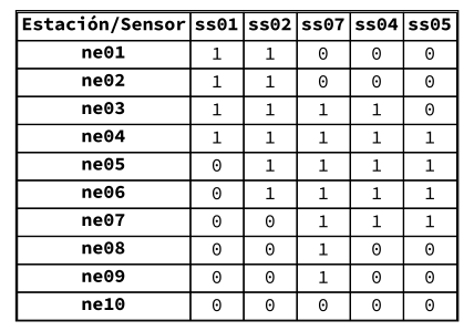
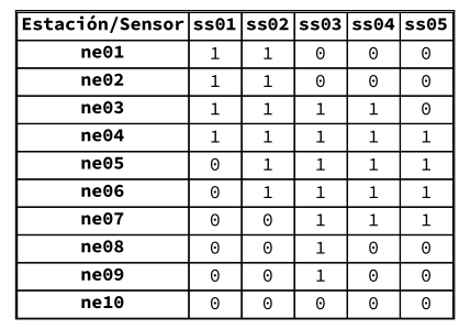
  digraph {
    rankdir=LR
    fontname="Source Code Pro"
-   n1 [label=<<TABLE BORDER="1" CELLBORDER="1" CELLSPACING="0"><TR><TD><B>Estación/Sensor</B></TD><TD><B>ss01</B></TD><TD><B>ss02</B></TD><TD><B>ss07</B></TD><TD><B>ss04</B></TD><TD><B>ss05</B></TD></TR><TR><TD><B>ne01</B></TD><TD>1</TD><TD>1</TD><TD>0</TD><TD>0</TD><TD>0</TD></TR><TR><TD><B>ne02</B></TD><TD>1</TD><TD>1</TD><TD>0</TD><TD>0</TD><TD>0</TD></TR><TR><TD><B>ne03</B></TD><TD>1</TD><TD>1</TD><TD>1</TD><TD>1</TD><TD>0</TD></TR><TR><TD><B>ne04</B></TD><TD>1</TD><TD>1</TD><TD>1</TD><TD>1</TD><TD>1</TD></TR><TR><TD><B>ne05</B></TD><TD>0</TD><TD>1</TD><TD>1</TD><TD>1</TD><TD>1</TD></TR><TR><TD><B>ne06</B></TD><TD>0</TD><TD>1</TD><TD>1</TD><TD>1</TD><TD>1</TD></TR><TR><TD><B>ne07</B></TD><TD>0</TD><TD>0</TD><TD>1</TD><TD>1</TD><TD>1</TD></TR><TR><TD><B>ne08</B></TD><TD>0</TD><TD>0</TD><TD>1</TD><TD>0</TD><TD>0</TD></TR><TR><TD><B>ne09</B></TD><TD>0</TD><TD>0</TD><TD>1</TD><TD>0</TD><TD>0</TD></TR><TR><TD><B>ne10</B></TD><TD>0</TD><TD>0</TD><TD>0</TD><TD>0</TD><TD>0</TD></TR></TABLE>> shape=plaintext fontname="Source Code Pro"]
+   n1 [label=<<TABLE BORDER="1" CELLBORDER="1" CELLSPACING="0"><TR><TD><B>Estación/Sensor</B></TD><TD><B>ss01</B></TD><TD><B>ss02</B></TD><TD><B>ss03</B></TD><TD><B>ss04</B></TD><TD><B>ss05</B></TD></TR><TR><TD><B>ne01</B></TD><TD>1</TD><TD>1</TD><TD>0</TD><TD>0</TD><TD>0</TD></TR><TR><TD><B>ne02</B></TD><TD>1</TD><TD>1</TD><TD>0</TD><TD>0</TD><TD>0</TD></TR><TR><TD><B>ne03</B></TD><TD>1</TD><TD>1</TD><TD>1</TD><TD>1</TD><TD>0</TD></TR><TR><TD><B>ne04</B></TD><TD>1</TD><TD>1</TD><TD>1</TD><TD>1</TD><TD>1</TD></TR><TR><TD><B>ne05</B></TD><TD>0</TD><TD>1</TD><TD>1</TD><TD>1</TD><TD>1</TD></TR><TR><TD><B>ne06</B></TD><TD>0</TD><TD>1</TD><TD>1</TD><TD>1</TD><TD>1</TD></TR><TR><TD><B>ne07</B></TD><TD>0</TD><TD>0</TD><TD>1</TD><TD>1</TD><TD>1</TD></TR><TR><TD><B>ne08</B></TD><TD>0</TD><TD>0</TD><TD>1</TD><TD>0</TD><TD>0</TD></TR><TR><TD><B>ne09</B></TD><TD>0</TD><TD>0</TD><TD>1</TD><TD>0</TD><TD>0</TD></TR><TR><TD><B>ne10</B></TD><TD>0</TD><TD>0</TD><TD>0</TD><TD>0</TD><TD>0</TD></TR></TABLE>> shape=plaintext fontname="Source Code Pro"]
  }
